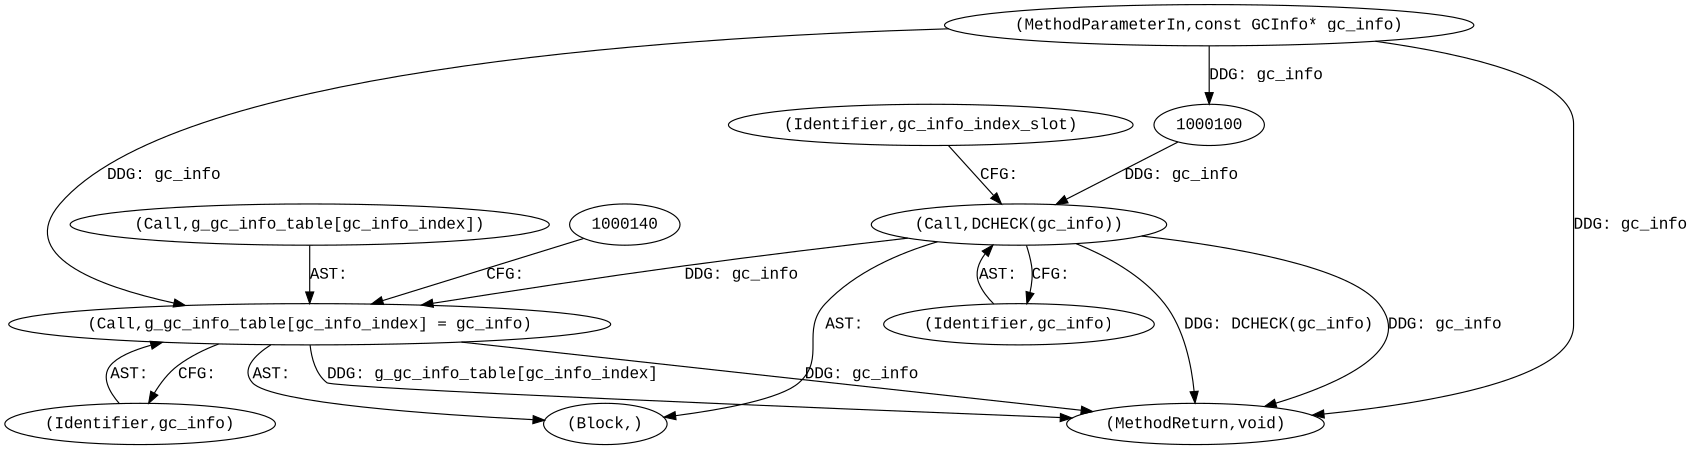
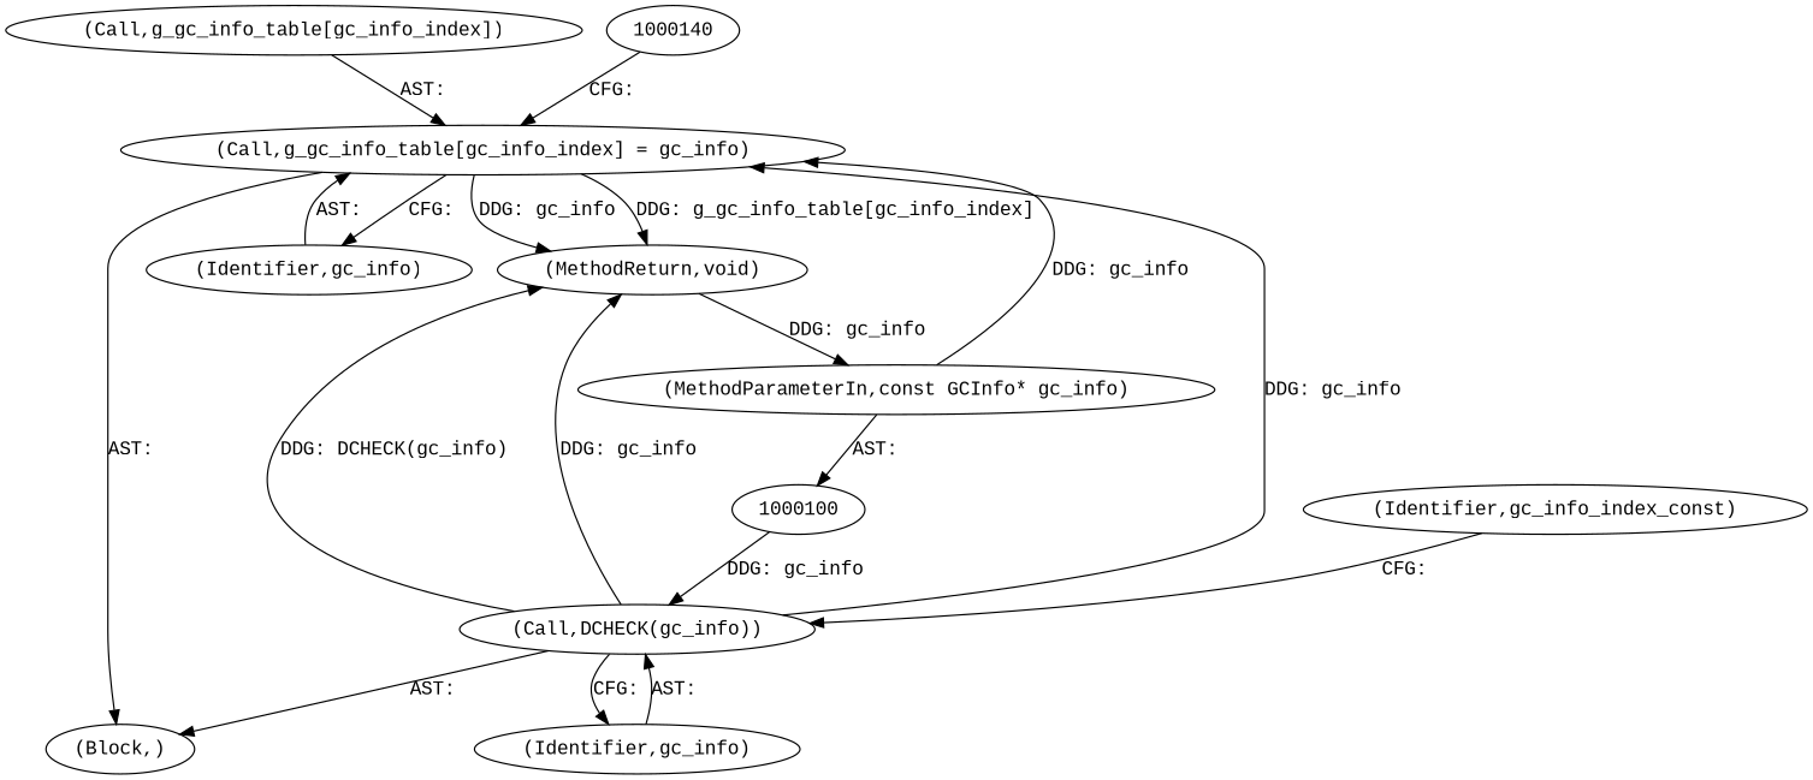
  digraph {
    fontname="Liberation Mono"
    node [fontname="Liberation Mono"]
    edge [fontname="Liberation Mono"]
    n1 [label="(Call,g_gc_info_table[gc_info_index] = gc_info)"]
    n2 [label="(Block,)"]
    n3 [label="(Identifier,gc_info)"]
    n4 [label="(MethodReturn,void)"]
    n5 [label="(Call,DCHECK(gc_info))"]
    n6 [label="(Identifier,gc_info)"]
    n7 [label="(MethodParameterIn,const GCInfo* gc_info)"]
    1000100
    n9 [label="(Call,g_gc_info_table[gc_info_index])"]
-   n10 [label="(Identifier,gc_info_index_slot)"]
+   n10 [label="(Identifier,gc_info_index_const)"]
    1000140
    n1 -> n2 [label="AST: "]
    n1 -> n3 [label="CFG: "]
    n1 -> n4 [label="DDG: g_gc_info_table[gc_info_index]"]
    n1 -> n4 [label="DDG: gc_info"]
    n3 -> n1 [label="AST: "]
    n5 -> n1 [label="DDG: gc_info"]
    n5 -> n2 [label="AST: "]
    n5 -> n4 [label="DDG: DCHECK(gc_info)"]
    n5 -> n4 [label="DDG: gc_info"]
    n5 -> n6 [label="CFG: "]
    n6 -> n5 [label="AST: "]
    n7 -> n1 [label="DDG: gc_info"]
-   n7 -> n4 [label="DDG: gc_info"]
-   n7 -> 1000100 [label="DDG: gc_info"]
+   n4 -> n7 [label="DDG: gc_info"]
+   n7 -> 1000100 [label="AST: "]
    1000100 -> n5 [label="DDG: gc_info"]
    n9 -> n1 [label="AST: "]
    n10 -> n5 [label="CFG: "]
    1000140 -> n1 [label="CFG: "]
  }
